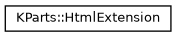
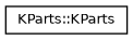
  digraph {
    rankdir=LR
-   n1 [color=black fillcolor=white fontname=Helvetica fontsize=10 height=0.2 label="KParts::HtmlExtension" shape=record style=filled width=0.4]
+   n1 [color=black fillcolor=white fontname=Helvetica fontsize=10 height=0.2 label="KParts::KParts" shape=record style=filled width=0.4]
  }
